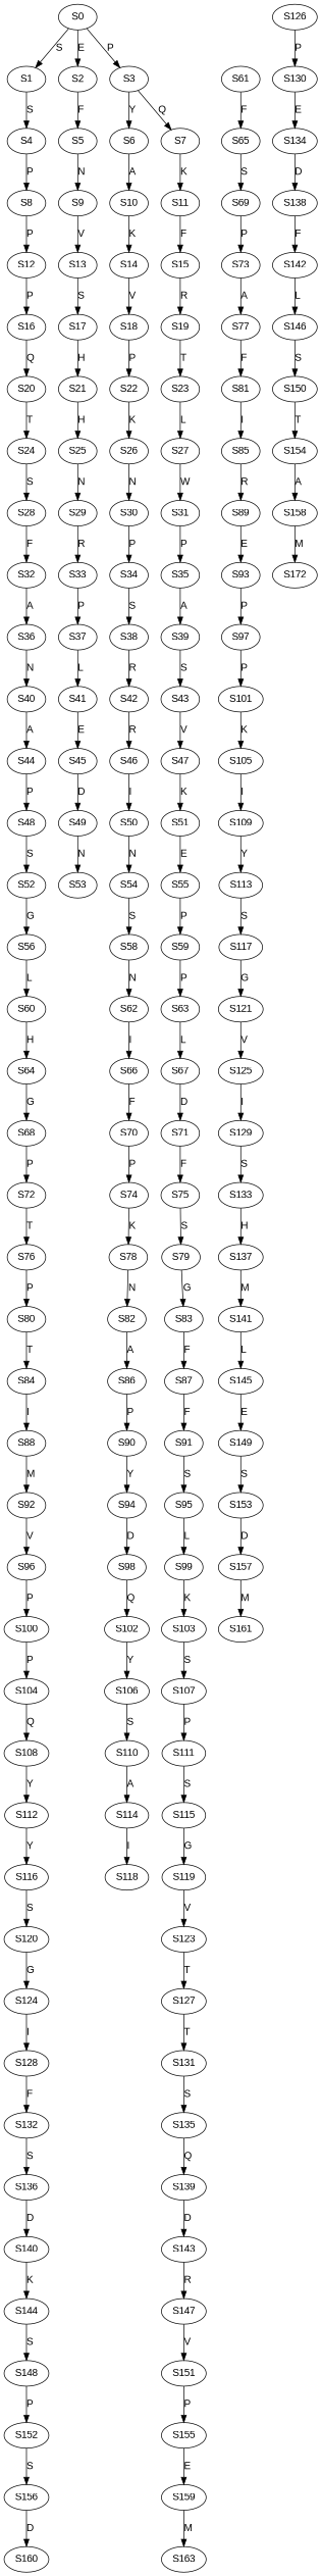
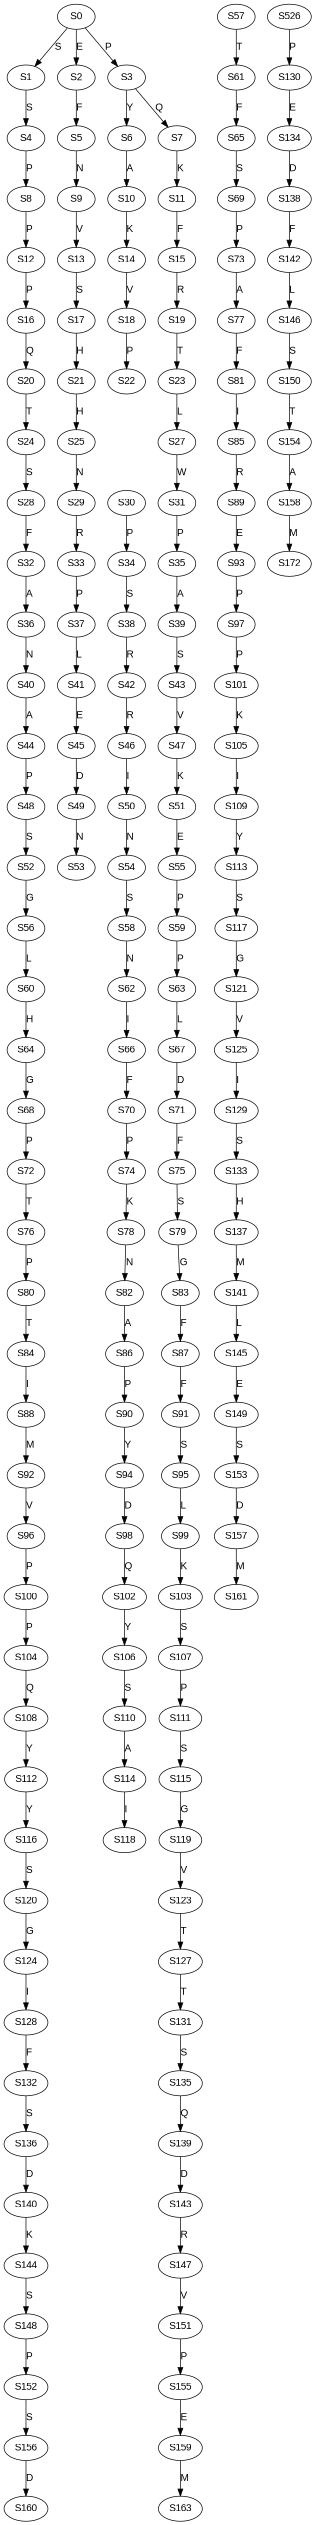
  strict digraph {
    fontname="Liberation Sans"
    node [fontname="Liberation Sans"]
    edge [fontname="Liberation Sans"]
    S0
    S1
    S2
    S3
    S4
    S5
    S6
    S7
    S8
    S9
    S10
    S11
    S12
    S13
    S14
    S15
    S16
    S17
    S18
    S19
    S20
    S21
    S22
    S23
    S24
    S25
-   S26
    S27
    S28
    S29
    S30
    S31
    S32
    S33
    S34
    S35
    S36
    S37
    S38
    S39
    S40
    S41
    S42
    S43
    S44
    S45
    S46
    S47
    S48
    S49
    S50
    S51
    S52
    S53
    S54
    S55
    S56
    S58
    S59
    S60
+   S57
    S61
    S62
    S63
    S64
    S65
    S66
    S67
    S68
    S69
    S70
    S71
    S72
    S73
    S74
    S75
    S76
    S77
    S78
    S79
    S80
    S81
    S82
    S83
    S84
    S85
    S86
    S87
    S88
    S89
    S90
    S91
    S92
    S93
    S94
    S95
    S96
    S97
    S98
    S99
    S100
    S101
    S102
    S103
    S104
    S105
    S106
    S107
    S108
    S109
    S110
    S111
    S112
    S113
    S114
    S115
    S116
    S117
    S118
    S119
    S120
    S121
    S123
    S124
    S125
    S127
    S128
    S129
-   S126
+   S126 [label=S526]
    S130
    S131
    S132
    S133
    S134
    S135
    S136
    S137
    S138
    S139
    S140
    S141
    S142
    S143
    S144
    S145
    S146
    S147
    S148
    S149
    S150
    S151
    S152
    S153
    S154
    S155
    S156
    S157
    S158
    S159
    S160
    S161
    n162 [label=S172]
    S163
    S0 -> S1 [label=S]
    S0 -> S2 [label=E]
    S0 -> S3 [label=P]
    S1 -> S4 [label=S]
    S2 -> S5 [label=F]
    S3 -> S6 [label=Y]
    S3 -> S7 [label=Q]
    S4 -> S8 [label=P]
    S5 -> S9 [label=N]
    S6 -> S10 [label=A]
    S7 -> S11 [label=K]
    S8 -> S12 [label=P]
    S9 -> S13 [label=V]
    S10 -> S14 [label=K]
    S11 -> S15 [label=F]
    S12 -> S16 [label=P]
    S13 -> S17 [label=S]
    S14 -> S18 [label=V]
    S15 -> S19 [label=R]
    S16 -> S20 [label=Q]
    S17 -> S21 [label=H]
    S18 -> S22 [label=P]
    S19 -> S23 [label=T]
    S20 -> S24 [label=T]
    S21 -> S25 [label=H]
-   S22 -> S26 [label=K]
    S23 -> S27 [label=L]
    S24 -> S28 [label=S]
    S25 -> S29 [label=N]
-   S26 -> S30 [label=N]
    S27 -> S31 [label=W]
    S28 -> S32 [label=F]
    S29 -> S33 [label=R]
    S30 -> S34 [label=P]
    S31 -> S35 [label=P]
    S32 -> S36 [label=A]
    S33 -> S37 [label=P]
    S34 -> S38 [label=S]
    S35 -> S39 [label=A]
    S36 -> S40 [label=N]
    S37 -> S41 [label=L]
    S38 -> S42 [label=R]
    S39 -> S43 [label=S]
    S40 -> S44 [label=A]
    S41 -> S45 [label=E]
    S42 -> S46 [label=R]
    S43 -> S47 [label=V]
    S44 -> S48 [label=P]
    S45 -> S49 [label=D]
    S46 -> S50 [label=I]
    S47 -> S51 [label=K]
    S48 -> S52 [label=S]
    S49 -> S53 [label=N]
    S50 -> S54 [label=N]
    S51 -> S55 [label=E]
    S52 -> S56 [label=G]
    S54 -> S58 [label=S]
    S55 -> S59 [label=P]
    S56 -> S60 [label=L]
    S58 -> S62 [label=N]
    S59 -> S63 [label=P]
    S60 -> S64 [label=H]
+   S57 -> S61 [label=T]
    S61 -> S65 [label=F]
    S62 -> S66 [label=I]
    S63 -> S67 [label=L]
    S64 -> S68 [label=G]
    S65 -> S69 [label=S]
    S66 -> S70 [label=F]
    S67 -> S71 [label=D]
    S68 -> S72 [label=P]
    S69 -> S73 [label=P]
    S70 -> S74 [label=P]
    S71 -> S75 [label=F]
    S72 -> S76 [label=T]
    S73 -> S77 [label=A]
    S74 -> S78 [label=K]
    S75 -> S79 [label=S]
    S76 -> S80 [label=P]
    S77 -> S81 [label=F]
    S78 -> S82 [label=N]
    S79 -> S83 [label=G]
    S80 -> S84 [label=T]
    S81 -> S85 [label=I]
    S82 -> S86 [label=A]
    S83 -> S87 [label=F]
    S84 -> S88 [label=I]
    S85 -> S89 [label=R]
    S86 -> S90 [label=P]
    S87 -> S91 [label=F]
    S88 -> S92 [label=M]
    S89 -> S93 [label=E]
    S90 -> S94 [label=Y]
    S91 -> S95 [label=S]
    S92 -> S96 [label=V]
    S93 -> S97 [label=P]
    S94 -> S98 [label=D]
    S95 -> S99 [label=L]
    S96 -> S100 [label=P]
    S97 -> S101 [label=P]
    S98 -> S102 [label=Q]
    S99 -> S103 [label=K]
    S100 -> S104 [label=P]
    S101 -> S105 [label=K]
    S102 -> S106 [label=Y]
    S103 -> S107 [label=S]
    S104 -> S108 [label=Q]
    S105 -> S109 [label=I]
    S106 -> S110 [label=S]
    S107 -> S111 [label=P]
    S108 -> S112 [label=Y]
    S109 -> S113 [label=Y]
    S110 -> S114 [label=A]
    S111 -> S115 [label=S]
    S112 -> S116 [label=Y]
    S113 -> S117 [label=S]
    S114 -> S118 [label=I]
    S115 -> S119 [label=G]
    S116 -> S120 [label=S]
    S117 -> S121 [label=G]
    S119 -> S123 [label=V]
    S120 -> S124 [label=G]
    S121 -> S125 [label=V]
    S123 -> S127 [label=T]
    S124 -> S128 [label=I]
    S125 -> S129 [label=I]
    S127 -> S131 [label=T]
    S128 -> S132 [label=F]
    S129 -> S133 [label=S]
    S126 -> S130 [label=P]
    S130 -> S134 [label=E]
    S131 -> S135 [label=S]
    S132 -> S136 [label=S]
    S133 -> S137 [label=H]
    S134 -> S138 [label=D]
    S135 -> S139 [label=Q]
    S136 -> S140 [label=D]
    S137 -> S141 [label=M]
    S138 -> S142 [label=F]
    S139 -> S143 [label=D]
    S140 -> S144 [label=K]
    S141 -> S145 [label=L]
    S142 -> S146 [label=L]
    S143 -> S147 [label=R]
    S144 -> S148 [label=S]
    S145 -> S149 [label=E]
    S146 -> S150 [label=S]
    S147 -> S151 [label=V]
    S148 -> S152 [label=P]
    S149 -> S153 [label=S]
    S150 -> S154 [label=T]
    S151 -> S155 [label=P]
    S152 -> S156 [label=S]
    S153 -> S157 [label=D]
    S154 -> S158 [label=A]
    S155 -> S159 [label=E]
    S156 -> S160 [label=D]
    S157 -> S161 [label=M]
    S158 -> n162 [label=M]
    S159 -> S163 [label=M]
  }
